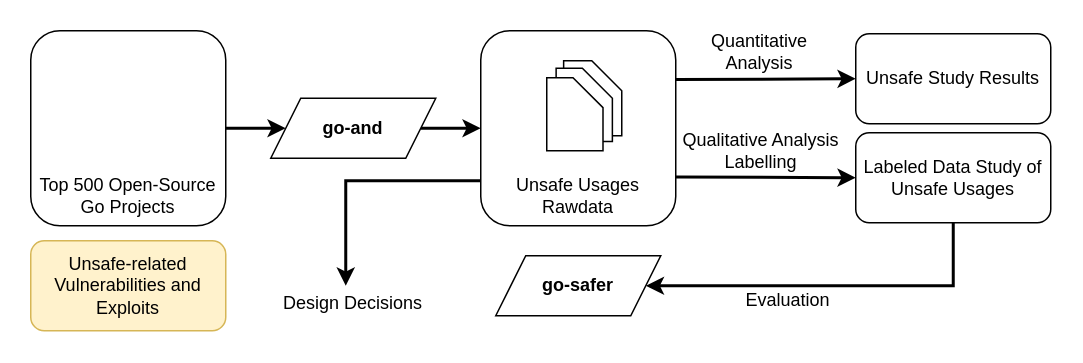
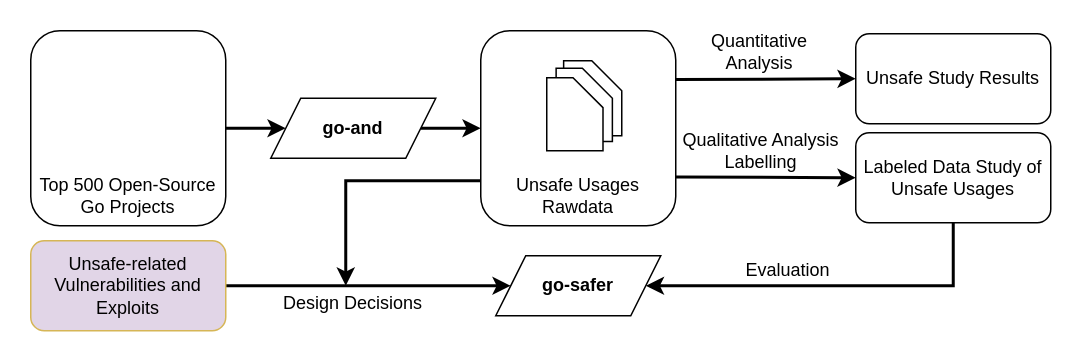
  <mxCell id="0" />
  <mxCell id="1" parent="0" />
  <mxCell id="2" style="edgeStyle=orthogonalEdgeStyle;rounded=0;orthogonalLoop=1;jettySize=auto;html=1;exitX=1;exitY=0.5;exitDx=0;exitDy=0;entryX=0;entryY=0.5;entryDx=0;entryDy=0;strokeWidth=2;" edge="1" parent="1" source="3" target="11"><mxGeometry relative="1" as="geometry" /></mxCell>
  <mxCell id="3" value="&lt;b&gt;go-and&lt;/b&gt;" style="shape=parallelogram;perimeter=parallelogramPerimeter;whiteSpace=wrap;html=1;fixedSize=1;" vertex="1" parent="1"><mxGeometry x="180" y="65" width="110" height="40" as="geometry" /></mxCell>
  <mxCell id="4" value="&lt;b&gt;go-safer&lt;/b&gt;" style="shape=parallelogram;perimeter=parallelogramPerimeter;whiteSpace=wrap;html=1;fixedSize=1;" vertex="1" parent="1"><mxGeometry x="330" y="170" width="110" height="40" as="geometry" /></mxCell>
- <mxCell id="6" value="Unsafe-related Vulnerabilities and Exploits" style="rounded=1;whiteSpace=wrap;html=1;fillColor=#fff2cc;strokeColor=#d6b656;" vertex="1" parent="1"><mxGeometry x="20" y="160" width="130" height="60" as="geometry" /></mxCell>
+ <mxCell id="5" style="edgeStyle=none;rounded=0;orthogonalLoop=1;jettySize=auto;html=1;exitX=1;exitY=0.5;exitDx=0;exitDy=0;entryX=0;entryY=0.5;entryDx=0;entryDy=0;strokeWidth=2;" edge="1" parent="1" source="6" target="4"><mxGeometry relative="1" as="geometry" /></mxCell>
+ <mxCell id="6" value="Unsafe-related Vulnerabilities and Exploits" style="rounded=1;whiteSpace=wrap;html=1;fillColor=#e1d5e7;strokeColor=#d6b656;" vertex="1" parent="1"><mxGeometry x="20" y="160" width="130" height="60" as="geometry" /></mxCell>
  <mxCell id="7" style="edgeStyle=orthogonalEdgeStyle;rounded=0;orthogonalLoop=1;jettySize=auto;html=1;exitX=0.5;exitY=1;exitDx=0;exitDy=0;entryX=1;entryY=0.5;entryDx=0;entryDy=0;strokeWidth=2;" edge="1" parent="1" source="8" target="4"><mxGeometry relative="1" as="geometry"><Array as="points"><mxPoint x="635" y="190" /></Array></mxGeometry></mxCell>
  <mxCell id="8" value="Labeled Data Study of Unsafe Usages" style="rounded=1;whiteSpace=wrap;html=1;" vertex="1" parent="1"><mxGeometry x="570" y="88" width="130" height="60" as="geometry" /></mxCell>
  <mxCell id="9" value="Unsafe Study Results" style="rounded=1;whiteSpace=wrap;html=1;" vertex="1" parent="1"><mxGeometry x="570" y="22" width="130" height="60" as="geometry" /></mxCell>
  <mxCell id="10" value="" style="group" vertex="1" connectable="0" parent="1"><mxGeometry x="320" y="20" width="130" height="130" as="geometry" /></mxCell>
  <mxCell id="11" value="" style="rounded=1;whiteSpace=wrap;html=1;" vertex="1" parent="10"><mxGeometry width="130" height="130" as="geometry" /></mxCell>
  <mxCell id="12" value="Unsafe Usages Rawdata" style="text;html=1;strokeColor=none;fillColor=none;align=center;verticalAlign=middle;whiteSpace=wrap;rounded=0;" vertex="1" parent="10"><mxGeometry y="100" width="130" height="20" as="geometry" /></mxCell>
  <mxCell id="13" value="" style="group" vertex="1" connectable="0" parent="10"><mxGeometry x="44" y="20" width="50" height="60" as="geometry" /></mxCell>
  <mxCell id="14" value="" style="shape=card;whiteSpace=wrap;html=1;size=20;flipH=1;" vertex="1" parent="13"><mxGeometry x="11.25" width="38.75" height="50" as="geometry" /></mxCell>
  <mxCell id="15" value="" style="shape=card;whiteSpace=wrap;html=1;size=20;flipH=1;" vertex="1" parent="13"><mxGeometry x="6.25" y="5" width="37.5" height="48.75" as="geometry" /></mxCell>
  <mxCell id="16" value="" style="shape=card;whiteSpace=wrap;html=1;size=20;flipH=1;" vertex="1" parent="13"><mxGeometry y="11.25" width="37.5" height="48.75" as="geometry" /></mxCell>
  <mxCell id="17" style="rounded=0;orthogonalLoop=1;jettySize=auto;html=1;exitX=1;exitY=0.25;exitDx=0;exitDy=0;entryX=0;entryY=0.5;entryDx=0;entryDy=0;strokeWidth=2;" edge="1" parent="1" source="11" target="9"><mxGeometry relative="1" as="geometry" /></mxCell>
  <mxCell id="18" style="edgeStyle=none;rounded=0;orthogonalLoop=1;jettySize=auto;html=1;exitX=1;exitY=0.75;exitDx=0;exitDy=0;entryX=0;entryY=0.5;entryDx=0;entryDy=0;strokeWidth=2;" edge="1" parent="1" source="11" target="8"><mxGeometry relative="1" as="geometry" /></mxCell>
  <mxCell id="19" value="Quantitative Analysis" style="text;html=1;strokeColor=none;fillColor=none;align=center;verticalAlign=middle;whiteSpace=wrap;rounded=0;" vertex="1" parent="1"><mxGeometry x="486" y="24" width="40" height="20" as="geometry" /></mxCell>
  <mxCell id="20" value="Qualitative Analysis Labelling" style="text;html=1;strokeColor=none;fillColor=none;align=center;verticalAlign=middle;whiteSpace=wrap;rounded=0;" vertex="1" parent="1"><mxGeometry x="452" y="90" width="110" height="20" as="geometry" /></mxCell>
  <mxCell id="21" style="edgeStyle=orthogonalEdgeStyle;rounded=0;orthogonalLoop=1;jettySize=auto;html=1;exitX=0;exitY=0;exitDx=0;exitDy=0;strokeWidth=2;" edge="1" parent="1" source="12"><mxGeometry relative="1" as="geometry"><mxPoint x="230" y="190" as="targetPoint" /><Array as="points"><mxPoint x="230" y="120" /></Array></mxGeometry></mxCell>
  <mxCell id="22" value="Design Decisions" style="text;html=1;strokeColor=none;fillColor=none;align=center;verticalAlign=middle;whiteSpace=wrap;rounded=0;" vertex="1" parent="1"><mxGeometry x="160" y="192" width="150" height="20" as="geometry" /></mxCell>
- <mxCell id="23" value="Evaluation" style="text;html=1;strokeColor=none;fillColor=none;align=center;verticalAlign=middle;whiteSpace=wrap;rounded=0;" vertex="1" parent="1"><mxGeometry x="450" y="190" width="150" height="20" as="geometry" /></mxCell>
+ <mxCell id="23" value="Evaluation" style="text;html=1;strokeColor=none;fillColor=none;align=center;verticalAlign=middle;whiteSpace=wrap;rounded=0;" vertex="1" parent="1"><mxGeometry x="450" y="170" width="150" height="20" as="geometry" /></mxCell>
  <mxCell id="24" value="" style="group" vertex="1" connectable="0" parent="1"><mxGeometry x="20" y="20" width="130" height="130" as="geometry" /></mxCell>
  <mxCell id="25" value="" style="rounded=1;whiteSpace=wrap;html=1;" vertex="1" parent="24"><mxGeometry width="130" height="130" as="geometry" /></mxCell>
  <mxCell id="26" value="Top 500 Open-Source&lt;br&gt;Go Projects" style="text;html=1;strokeColor=none;fillColor=none;align=center;verticalAlign=middle;whiteSpace=wrap;rounded=0;" vertex="1" parent="24"><mxGeometry y="100" width="130" height="20" as="geometry" /></mxCell>
  <mxCell id="27" value="" style="shape=image;verticalLabelPosition=bottom;labelBackgroundColor=#ffffff;verticalAlign=top;aspect=fixed;imageAspect=0;image=https://upload.wikimedia.org/wikipedia/commons/thumb/9/91/Octicons-mark-github.svg/1024px-Octicons-mark-github.svg.png;" vertex="1" parent="24"><mxGeometry x="35" y="24" width="60" height="60" as="geometry" /></mxCell>
  <mxCell id="28" style="edgeStyle=orthogonalEdgeStyle;rounded=0;orthogonalLoop=1;jettySize=auto;html=1;exitX=1;exitY=0.5;exitDx=0;exitDy=0;entryX=0;entryY=0.5;entryDx=0;entryDy=0;strokeWidth=2;" edge="1" parent="1" source="25" target="3"><mxGeometry relative="1" as="geometry" /></mxCell>
